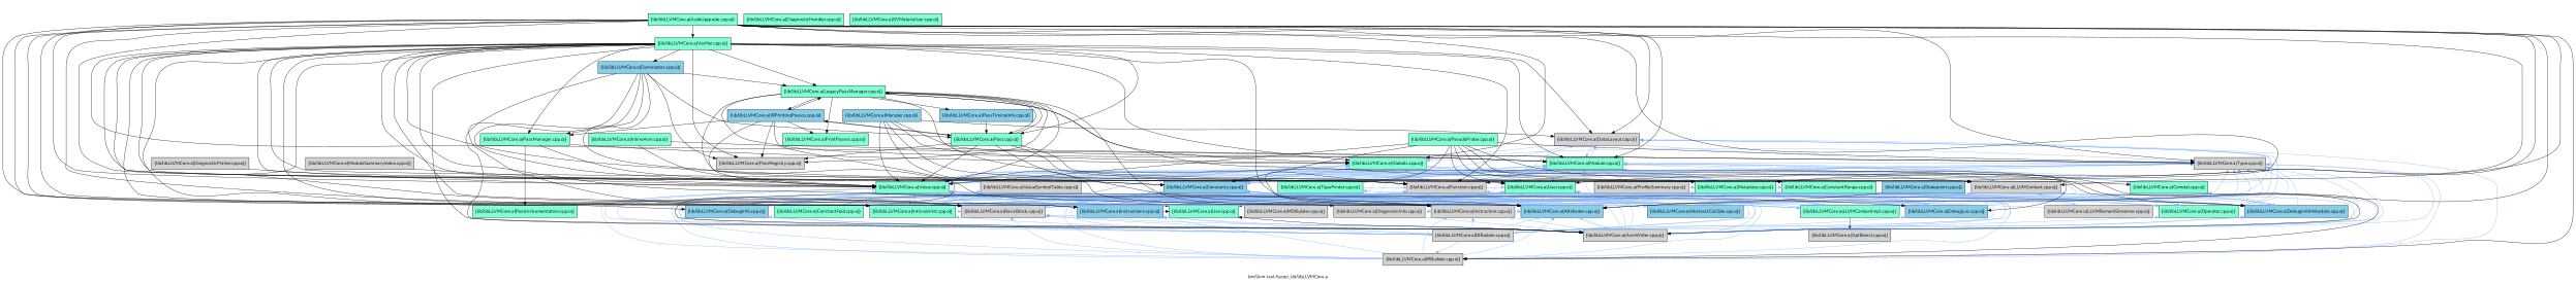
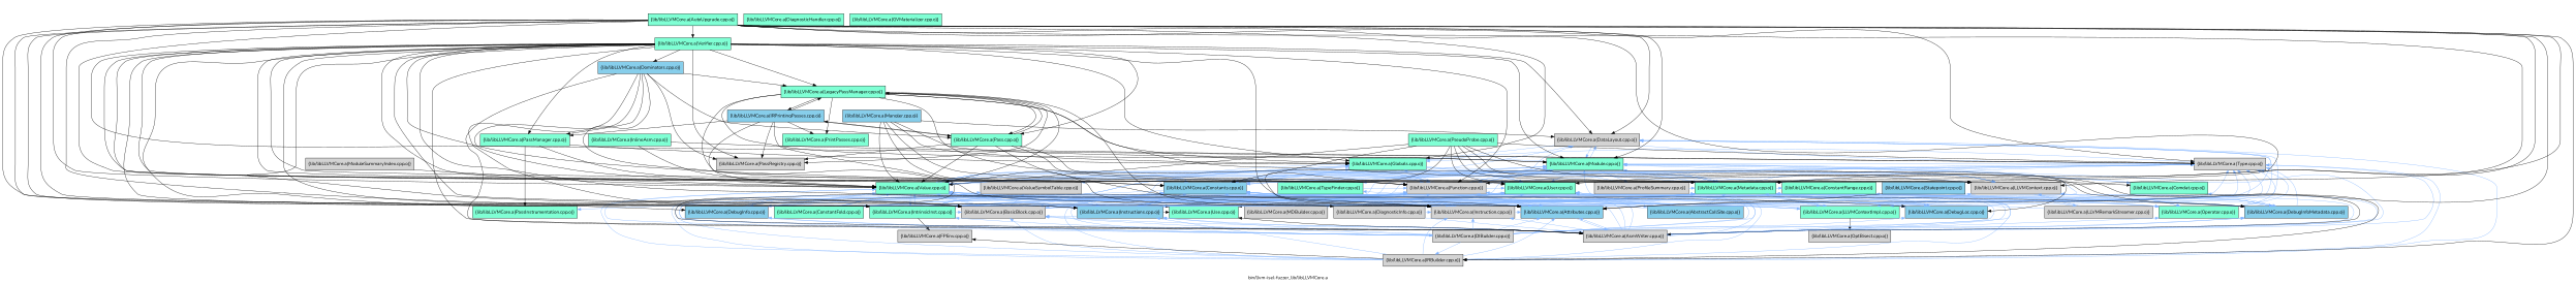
  digraph {
    fontname=Nunito
    label="bin/llvm-isel-fuzzer_lib/libLLVMCore.a"
    rankdir=TB
    node [fillcolor=aquamarine fontname=Nunito group=1 shape=box style=filled]
    edge [color="0.600000 0.5 1" fontname=Nunito]
    n1 [fillcolor=lightgrey label="{lib/libLLVMCore.a(DataLayout.cpp.o)}"]
    n2 [label="{lib/libLLVMCore.a(Globals.cpp.o)}"]
    n3 [label="{lib/libLLVMCore.a(Module.cpp.o)}"]
    n4 [fillcolor=lightgrey label="{lib/libLLVMCore.a(Type.cpp.o)}"]
    n5 [label="{lib/libLLVMCore.a(ConstantRange.cpp.o)}"]
    n6 [fillcolor=skyblue label="{lib/libLLVMCore.a(Constants.cpp.o)}"]
    n7 [fillcolor=lightgrey label="{lib/libLLVMCore.a(Function.cpp.o)}"]
    n8 [label="{lib/libLLVMCore.a(Metadata.cpp.o)}"]
    n9 [label="{lib/libLLVMCore.a(User.cpp.o)}"]
    n10 [label="{lib/libLLVMCore.a(Value.cpp.o)}"]
    n11 [label="{lib/libLLVMCore.a(Comdat.cpp.o)}"]
    n12 [fillcolor=lightgrey label="{lib/libLLVMCore.a(LLVMContext.cpp.o)}"]
    n13 [fillcolor=lightgrey label="{lib/libLLVMCore.a(ProfileSummary.cpp.o)}"]
    n14 [label="{lib/libLLVMCore.a(TypeFinder.cpp.o)}"]
    n15 [fillcolor=lightgrey label="{lib/libLLVMCore.a(ValueSymbolTable.cpp.o)}"]
    n16 [fillcolor=skyblue label="{lib/libLLVMCore.a(Instructions.cpp.o)}"]
    n17 [label="{lib/libLLVMCore.a(ConstantFold.cpp.o)}"]
    n18 [fillcolor=lightgrey label="{lib/libLLVMCore.a(Instruction.cpp.o)}"]
    n19 [label="{lib/libLLVMCore.a(Operator.cpp.o)}"]
    n20 [fillcolor=skyblue label="{lib/libLLVMCore.a(AbstractCallSite.cpp.o)}"]
    n21 [fillcolor=skyblue label="{lib/libLLVMCore.a(Attributes.cpp.o)}"]
    n22 [fillcolor=lightgrey label="{lib/libLLVMCore.a(BasicBlock.cpp.o)}"]
    n23 [label="{lib/libLLVMCore.a(IntrinsicInst.cpp.o)}"]
    n24 [fillcolor=lightgrey label="{lib/libLLVMCore.a(MDBuilder.cpp.o)}"]
    n25 [fillcolor=skyblue label="{lib/libLLVMCore.a(DebugInfoMetadata.cpp.o)}"]
    n26 [fillcolor=skyblue label="{lib/libLLVMCore.a(DebugLoc.cpp.o)}"]
    n27 [label="{lib/libLLVMCore.a(LLVMContextImpl.cpp.o)}"]
    n28 [group=0 label="{lib/libLLVMCore.a(Use.cpp.o)}"]
    n29 [fillcolor=skyblue label="{lib/libLLVMCore.a(DebugInfo.cpp.o)}"]
    n30 [fillcolor=lightgrey label="{lib/libLLVMCore.a(DiagnosticInfo.cpp.o)}"]
    n31 [fillcolor=lightgrey label="{lib/libLLVMCore.a(LLVMRemarkStreamer.cpp.o)}"]
    n32 [fillcolor=lightgrey label="{lib/libLLVMCore.a(AsmWriter.cpp.o)}"]
+   n33 [fillcolor=lightgrey group=0 label="{lib/libLLVMCore.a(FPEnv.cpp.o)}"]
    n34 [fillcolor=lightgrey group=0 label="{lib/libLLVMCore.a(OptBisect.cpp.o)}"]
    n35 [fillcolor=lightgrey label="{lib/libLLVMCore.a(DIBuilder.cpp.o)}"]
    n36 [fillcolor=lightgrey label="{lib/libLLVMCore.a(IRBuilder.cpp.o)}"]
    n37 [group=0 label="{lib/libLLVMCore.a(LegacyPassManager.cpp.o)}"]
    n38 [fillcolor=skyblue group=0 label="{lib/libLLVMCore.a(IRPrintingPasses.cpp.o)}"]
    n39 [group=0 label="{lib/libLLVMCore.a(Pass.cpp.o)}"]
    n40 [fillcolor=lightgrey group=0 label="{lib/libLLVMCore.a(PassRegistry.cpp.o)}"]
-   n41 [fillcolor=skyblue group=0 label="{lib/libLLVMCore.a(PassTimingInfo.cpp.o)}"]
    n42 [group=0 label="{lib/libLLVMCore.a(PrintPasses.cpp.o)}"]
    n43 [group=0 label="{lib/libLLVMCore.a(PassManager.cpp.o)}"]
    n44 [group=0 label="{lib/libLLVMCore.a(PassInstrumentation.cpp.o)}"]
    n45 [fillcolor=skyblue group=0 label="{lib/libLLVMCore.a(Mangler.cpp.o)}"]
    n46 [group=0 label="{lib/libLLVMCore.a(InlineAsm.cpp.o)}"]
    n47 [fillcolor=skyblue group=0 label="{lib/libLLVMCore.a(Dominators.cpp.o)}"]
    n48 [group=0 label="{lib/libLLVMCore.a(Verifier.cpp.o)}"]
-   n49 [fillcolor=lightgrey group=0 label="{lib/libLLVMCore.a(DiagnosticPrinter.cpp.o)}"]
    n50 [group=0 label="{lib/libLLVMCore.a(DiagnosticHandler.cpp.o)}"]
    n51 [fillcolor=lightgrey group=0 label="{lib/libLLVMCore.a(ModuleSummaryIndex.cpp.o)}"]
    n52 [group=0 label="{lib/libLLVMCore.a(AutoUpgrade.cpp.o)}"]
    n53 [group=0 label="{lib/libLLVMCore.a(GVMaterializer.cpp.o)}"]
    n54 [fillcolor=skyblue group=0 label="{lib/libLLVMCore.a(Statepoint.cpp.o)}"]
    n55 [group=0 label="{lib/libLLVMCore.a(PseudoProbe.cpp.o)}"]
    subgraph sub_1 {
      rank=same
      n1
    }
    subgraph sub_2 {
      rank=same
      n2
      n3
      n4
    }
    subgraph sub_3 {
      rank=same
      n5
      n6
      n7
      n8
      n9
      n10
      n11
      n12
      n13
      n14
      n15
    }
    subgraph sub_4 {
      rank=same
      n16
      n17
      n18
      n19
      n20
      n21
      n22
      n23
      n24
      n25
      n26
      n27
      n28
      n29
      n30
      n31
    }
    subgraph sub_5 {
      rank=same
      n32
+     n33
      n34
      n35
    }
    subgraph sub_6 {
      rank=same
      n1
    }
    subgraph sub_7 {
      rank=same
      n2
      n3
      n4
    }
    subgraph sub_8 {
      rank=same
      n5
      n6
      n7
      n8
      n9
      n10
      n11
      n12
      n13
      n14
      n15
    }
    subgraph sub_9 {
      rank=same
      n16
      n17
      n18
      n19
      n20
      n21
      n22
      n23
      n24
      n25
      n26
      n27
      n28
      n29
      n30
      n31
    }
    subgraph sub_10 {
      rank=same
      n32
+     n33
      n34
      n35
    }
    n1 -> n2
    n1 -> n3
    n1 -> n4
    n2 -> n3
    n2 -> n4
    n2 -> n5
    n2 -> n6
    n2 -> n7
    n2 -> n8
    n2 -> n9
    n2 -> n10
    n3 -> n1
    n3 -> n2
    n3 -> n4
    n3 -> n6
    n3 -> n7
    n3 -> n8
    n3 -> n9
    n3 -> n10
    n3 -> n11
    n3 -> n12
    n3 -> n13
    n3 -> n14
    n4 -> n6
    n5 -> n16
    n6 -> n2
    n6 -> n4
    n6 -> n7
    n6 -> n9
-   n6 -> n10
+   n6 -> n44
    n6 -> n16
    n6 -> n17
    n6 -> n18
    n6 -> n19
    n7 -> n1
    n7 -> n2
    n7 -> n3
    n7 -> n4
    n7 -> n6
    n7 -> n8
    n7 -> n9
    n7 -> n10
    n7 -> n12
    n7 -> n15
    n7 -> n16
    n7 -> n20
    n7 -> n21
    n7 -> n22
    n7 -> n23
    n7 -> n24
    n8 -> n3
    n8 -> n4
    n8 -> n5
    n8 -> n6
    n8 -> n10
    n8 -> n12
    n8 -> n25
    n8 -> n26
    n8 -> n27
    n9 -> n23
    n9 -> n28 [color=""]
    n10 -> n1
    n10 -> n2
    n10 -> n4
    n10 -> n6
    n10 -> n7
    n10 -> n8
    n10 -> n9
    n10 -> n12
    n10 -> n15
    n10 -> n16
    n10 -> n18
    n10 -> n19
    n10 -> n21
    n10 -> n22
    n10 -> n23
    n10 -> n27
    n10 -> n28 [color=""]
    n10 -> n29
    n11 -> n3
    n12 -> n27
    n12 -> n30
    n12 -> n31
    n13 -> n4
    n13 -> n6
    n13 -> n8
-   n14 -> n2
    n14 -> n7
    n14 -> n8
    n15 -> n10
    n16 -> n1
    n16 -> n3
    n16 -> n4
    n16 -> n6
    n16 -> n7
    n16 -> n8
    n16 -> n9
    n16 -> n10
    n16 -> n18
    n16 -> n19
    n16 -> n21
    n16 -> n22
    n16 -> n24
    n16 -> n27
    n16 -> n28 [color=""]
    n17 -> n2
    n17 -> n3
    n17 -> n4
    n17 -> n6
    n17 -> n7
    n17 -> n10
    n17 -> n16
    n17 -> n19
    n18 -> n6
    n18 -> n8
    n18 -> n9
    n18 -> n10
    n18 -> n16
    n18 -> n21
    n18 -> n22
    n19 -> n1
    n19 -> n4
    n19 -> n6
    n20 -> n6
    n20 -> n8
    n20 -> n9
    n20 -> n16
    n21 -> n7
    n21 -> n32
    n22 -> n4
    n22 -> n6
    n22 -> n8
    n22 -> n9
    n22 -> n10
    n22 -> n15
    n22 -> n16
    n22 -> n18
    n23 -> n1
    n23 -> n3
    n23 -> n4
    n23 -> n6
    n23 -> n8
    n23 -> n9
    n23 -> n10
    n23 -> n16
    n23 -> n18
    n23 -> n22
    n23 -> n25
+   n23 -> n33 [color=""]
    n24 -> n6
    n24 -> n8
    n24 -> n10
    n25 -> n4
    n25 -> n6
    n25 -> n8
    n25 -> n12
    n25 -> n27
    n26 -> n8
    n26 -> n25
    n26 -> n29
    n27 -> n3
    n27 -> n6
    n27 -> n8
    n27 -> n9
    n27 -> n10
    n27 -> n25
    n27 -> n34 [color=""]
    n29 -> n3
    n29 -> n7
    n29 -> n8
    n29 -> n10
    n29 -> n18
    n29 -> n25
    n29 -> n26
    n29 -> n35
    n30 -> n7
    n30 -> n8
    n30 -> n10
    n30 -> n12
    n30 -> n18
    n30 -> n26
    n30 -> n32
    n31 -> n10
    n31 -> n12
    n31 -> n30
    n32 -> n2
    n32 -> n3
    n32 -> n4
    n32 -> n5
    n32 -> n6
    n32 -> n7
    n32 -> n8
    n32 -> n9
-   n32 -> n10
    n32 -> n11
    n32 -> n12
    n32 -> n14
    n32 -> n16
    n32 -> n18
    n32 -> n19
    n32 -> n21
    n32 -> n22
    n32 -> n23
    n32 -> n25
    n32 -> n28 [color=""]
    n35 -> n3
-   n35 -> n4
+   n18 -> n4
    n35 -> n6
    n35 -> n7
    n35 -> n8
    n35 -> n9
    n35 -> n10
    n35 -> n16
    n35 -> n18
    n35 -> n21
    n35 -> n22
    n35 -> n25
    n35 -> n26
    n35 -> n29
    n35 -> n36
    n36 -> n1
    n36 -> n2
    n36 -> n4
    n36 -> n6
    n36 -> n7
    n36 -> n8
    n36 -> n9
    n36 -> n10
    n36 -> n16
    n36 -> n18
    n36 -> n21
    n36 -> n22
+   n36 -> n33 [color=""]
    n37 -> n2 [color=""]
    n37 -> n3 [color=""]
    n37 -> n7 [color=""]
    n37 -> n10 [color=""]
    n37 -> n12 [color=""]
    n37 -> n30 [color=""]
    n37 -> n32 [color=""]
    n37 -> n38 [color=""]
    n37 -> n39 [color=""]
    n37 -> n40 [color=""]
-   n37 -> n41 [color=""]
    n37 -> n42 [color=""]
    n38 -> n10 [color=""]
    n38 -> n32 [color=""]
    n38 -> n37 [color=""]
    n38 -> n39 [color=""]
    n38 -> n40 [color=""]
    n38 -> n42 [color=""]
    n38 -> n43 [color=""]
    n39 -> n7 [color=""]
    n39 -> n10 [color=""]
    n39 -> n12 [color=""]
    n39 -> n21 [color=""]
    n39 -> n37 [color=""]
    n39 -> n38 [color=""]
    n39 -> n40 [color=""]
-   n41 -> n39 [color=""]
    n43 -> n2 [color=""]
    n43 -> n10 [color=""]
    n43 -> n44 [color=""]
    n45 -> n1 [color=""]
    n45 -> n2 [color=""]
    n45 -> n3 [color=""]
    n45 -> n7 [color=""]
    n45 -> n10 [color=""]
    n45 -> n21 [color=""]
    n46 -> n4 [color=""]
    n46 -> n10 [color=""]
    n47 -> n10 [color=""]
    n47 -> n18 [color=""]
    n47 -> n22 [color=""]
    n47 -> n32 [color=""]
    n47 -> n37 [color=""]
    n47 -> n39 [color=""]
    n47 -> n40 [color=""]
    n47 -> n43 [color=""]
    n48 -> n1 [color=""]
    n48 -> n2 [color=""]
    n48 -> n3 [color=""]
    n48 -> n4 [color=""]
    n48 -> n5 [color=""]
    n48 -> n6 [color=""]
    n48 -> n7 [color=""]
    n48 -> n8 [color=""]
    n48 -> n9 [color=""]
    n48 -> n10 [color=""]
    n48 -> n11 [color=""]
    n48 -> n12 [color=""]
    n48 -> n16 [color=""]
    n48 -> n18 [color=""]
    n48 -> n21 [color=""]
    n48 -> n22 [color=""]
    n48 -> n23 [color=""]
    n48 -> n25 [color=""]
    n48 -> n26 [color=""]
    n48 -> n32 [color=""]
    n48 -> n37 [color=""]
    n48 -> n39 [color=""]
    n48 -> n40 [color=""]
    n48 -> n43 [color=""]
    n48 -> n47 [color=""]
-   n49 -> n10 [color=""]
    n51 -> n10 [color=""]
    n52 -> n1 [color=""]
    n52 -> n2 [color=""]
    n52 -> n3 [color=""]
    n52 -> n4 [color=""]
    n52 -> n6 [color=""]
    n52 -> n7 [color=""]
    n52 -> n8 [color=""]
    n52 -> n9 [color=""]
    n52 -> n10 [color=""]
    n52 -> n12 [color=""]
    n52 -> n16 [color=""]
    n52 -> n18 [color=""]
    n52 -> n21 [color=""]
    n52 -> n22 [color=""]
    n52 -> n23 [color=""]
    n52 -> n29 [color=""]
    n52 -> n36 [color=""]
    n52 -> n48 [color=""]
    n54 -> n21 [color=""]
    n55 -> n4 [color=""]
    n55 -> n6 [color=""]
    n55 -> n8 [color=""]
    n55 -> n9 [color=""]
    n55 -> n10 [color=""]
    n55 -> n18 [color=""]
    n55 -> n25 [color=""]
    n55 -> n26 [color=""]
    n55 -> n36 [color=""]
  }
